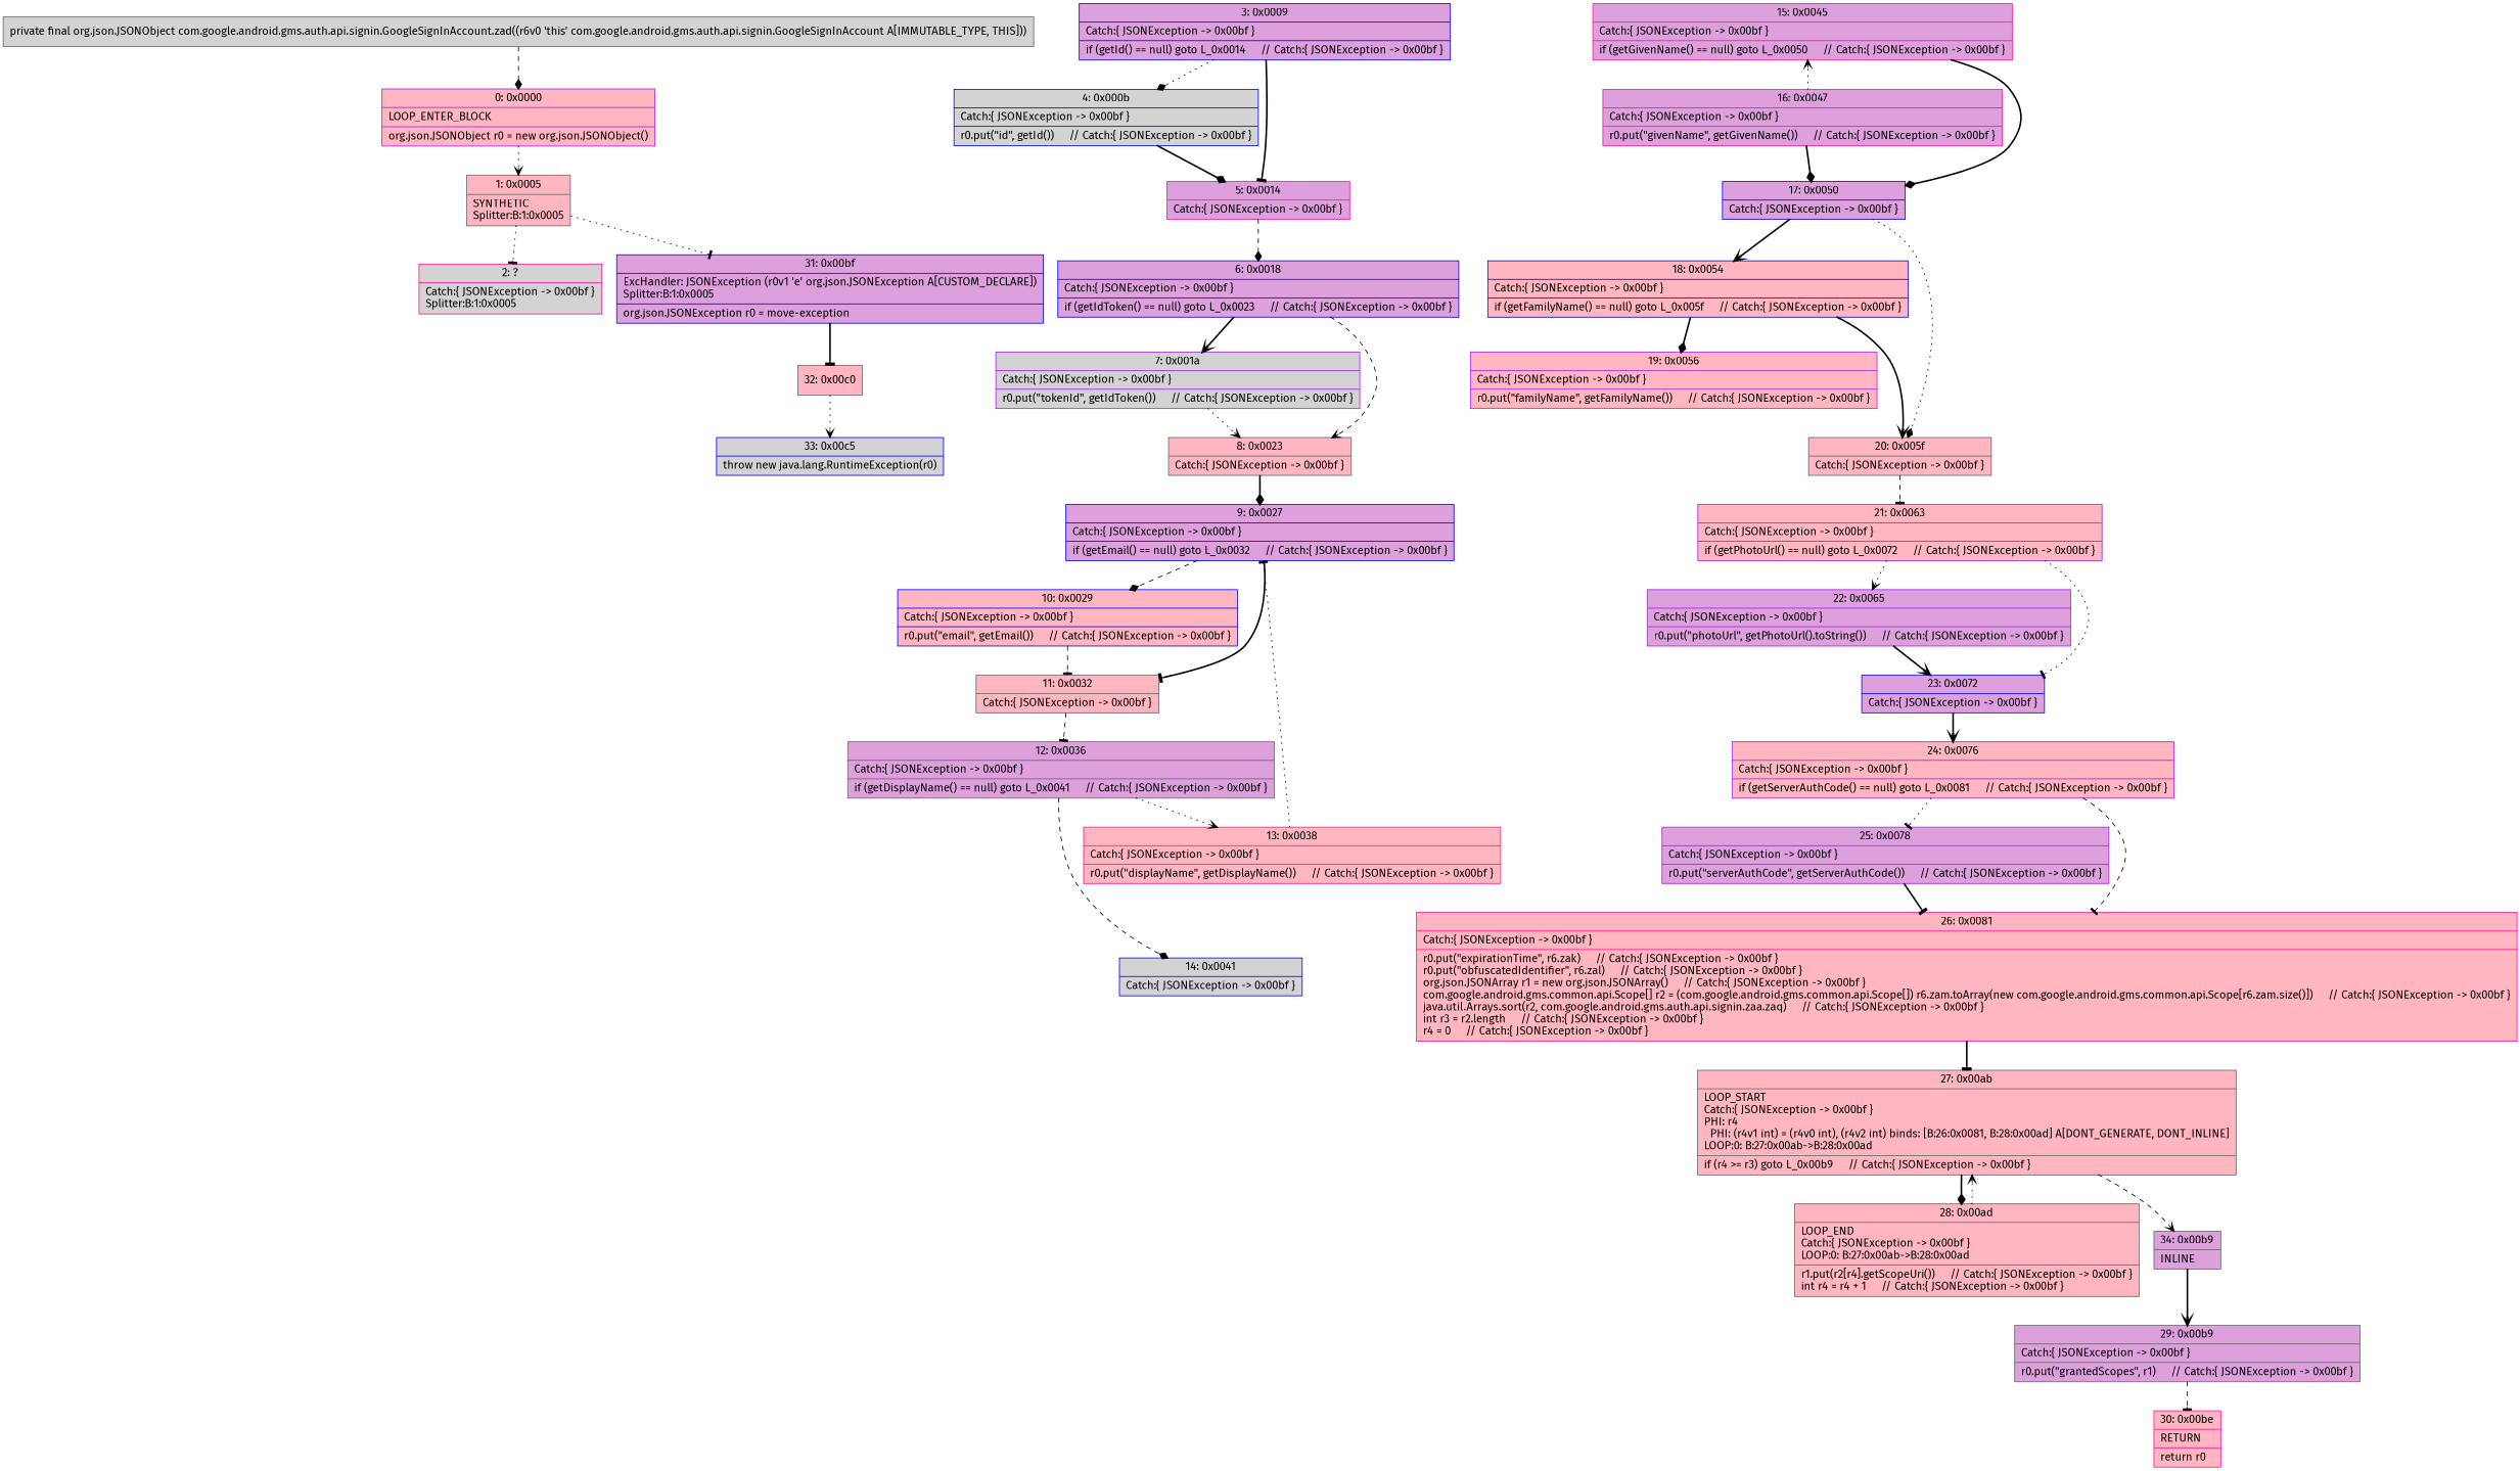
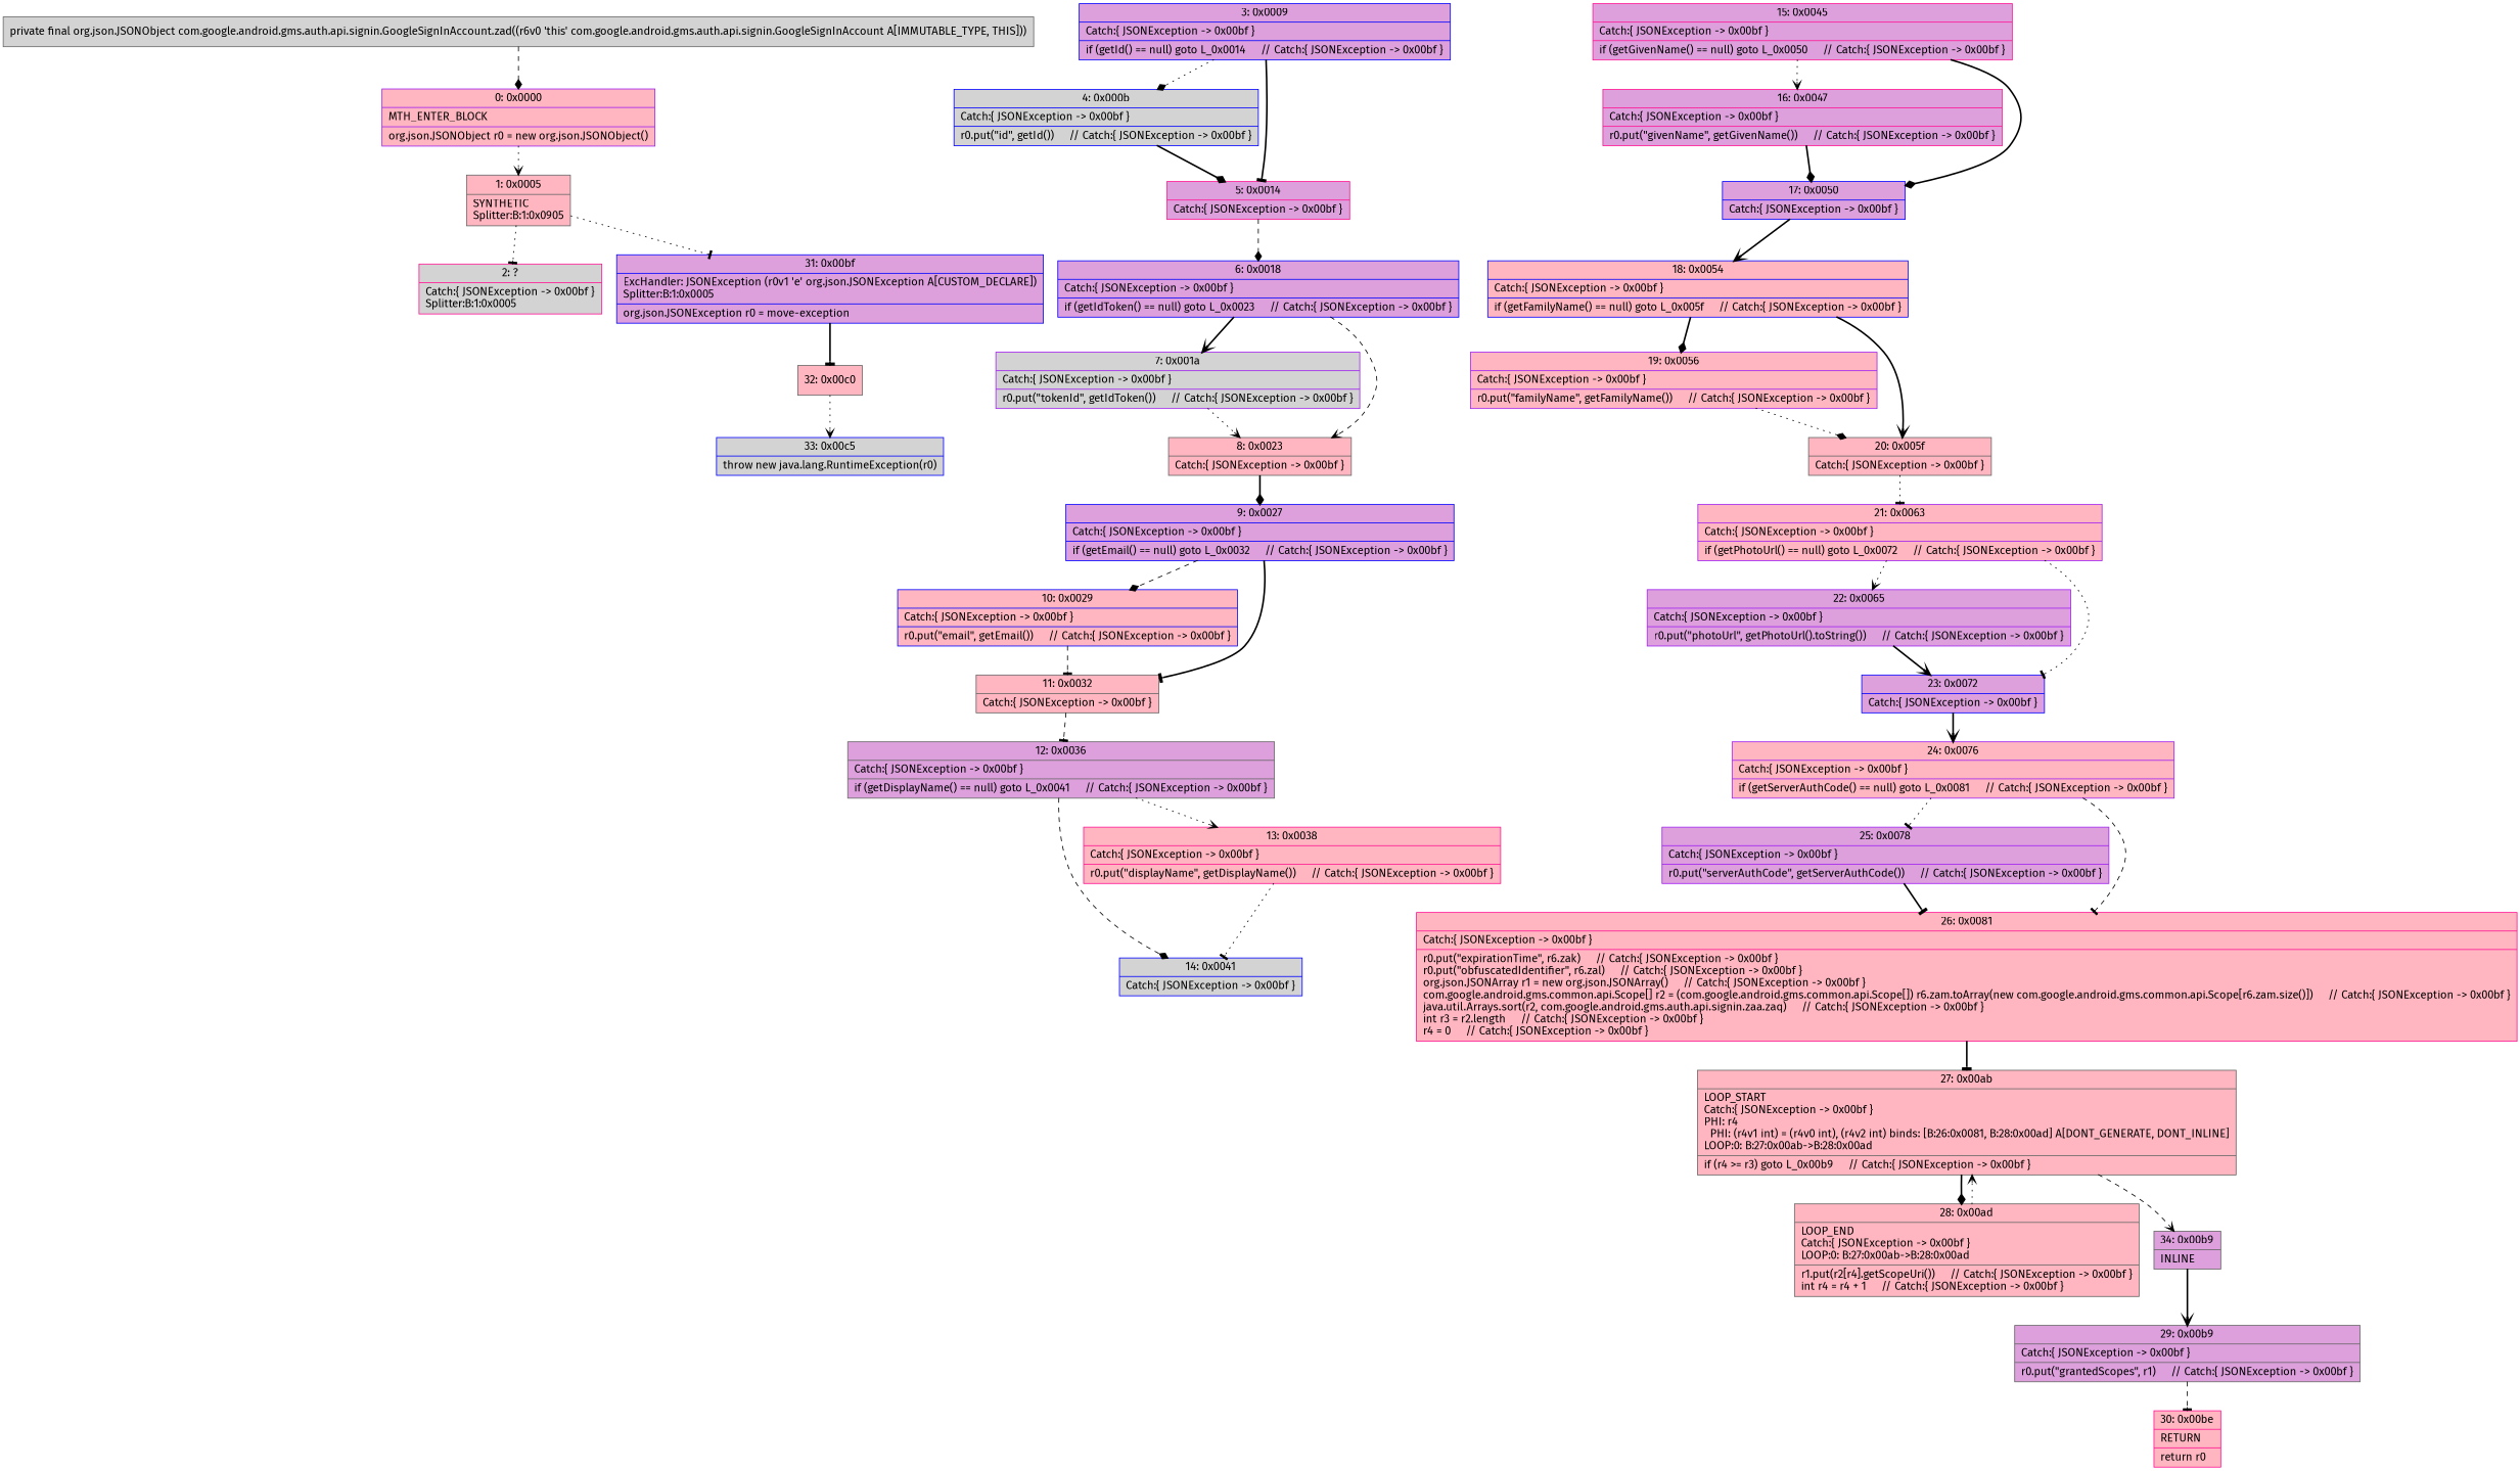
  digraph {
    fontname="Fira Sans"
    node [color=gray40 fillcolor=lightpink fontname="Fira Sans" shape=record style=filled]
    edge [arrowhead=vee fontname="Fira Sans" style=bold]
-   n1 [color=purple label="{0\:\ 0x0000|LOOP_ENTER_BLOCK\l|org.json.JSONObject r0 = new org.json.JSONObject()\l}"]
-   n2 [label="{1\:\ 0x0005|SYNTHETIC\lSplitter:B:1:0x0005\l}"]
+   n1 [color=purple label="{0\:\ 0x0000|MTH_ENTER_BLOCK\l|org.json.JSONObject r0 = new org.json.JSONObject()\l}"]
+   n2 [label="{1\:\ 0x0005|SYNTHETIC\lSplitter:B:1:0x0905\l}"]
    n3 [color=deeppink fillcolor=lightgrey label="{2\:\ ?|Catch:\{ JSONException \-\> 0x00bf \}\lSplitter:B:1:0x0005\l}"]
    n4 [color=blue fillcolor=plum label="{31\:\ 0x00bf|ExcHandler: JSONException (r0v1 'e' org.json.JSONException A[CUSTOM_DECLARE])\lSplitter:B:1:0x0005\l|org.json.JSONException r0 = move\-exception\l}"]
    n5 [label="{32\:\ 0x00c0}"]
    n6 [color=blue fillcolor=plum label="{3\:\ 0x0009|Catch:\{ JSONException \-\> 0x00bf \}\l|if (getId() == null) goto L_0x0014     \/\/ Catch:\{ JSONException \-\> 0x00bf \}\l}"]
    n7 [color=blue fillcolor=lightgrey label="{4\:\ 0x000b|Catch:\{ JSONException \-\> 0x00bf \}\l|r0.put(\"id\", getId())     \/\/ Catch:\{ JSONException \-\> 0x00bf \}\l}"]
    n8 [color=deeppink fillcolor=plum label="{5\:\ 0x0014|Catch:\{ JSONException \-\> 0x00bf \}\l}"]
    n9 [color=blue fillcolor=plum label="{6\:\ 0x0018|Catch:\{ JSONException \-\> 0x00bf \}\l|if (getIdToken() == null) goto L_0x0023     \/\/ Catch:\{ JSONException \-\> 0x00bf \}\l}"]
    n10 [color=purple fillcolor=lightgrey label="{7\:\ 0x001a|Catch:\{ JSONException \-\> 0x00bf \}\l|r0.put(\"tokenId\", getIdToken())     \/\/ Catch:\{ JSONException \-\> 0x00bf \}\l}"]
    n11 [label="{8\:\ 0x0023|Catch:\{ JSONException \-\> 0x00bf \}\l}"]
    n12 [color=blue fillcolor=plum label="{9\:\ 0x0027|Catch:\{ JSONException \-\> 0x00bf \}\l|if (getEmail() == null) goto L_0x0032     \/\/ Catch:\{ JSONException \-\> 0x00bf \}\l}"]
    n13 [color=blue label="{10\:\ 0x0029|Catch:\{ JSONException \-\> 0x00bf \}\l|r0.put(\"email\", getEmail())     \/\/ Catch:\{ JSONException \-\> 0x00bf \}\l}"]
    n14 [label="{11\:\ 0x0032|Catch:\{ JSONException \-\> 0x00bf \}\l}"]
    n15 [fillcolor=plum label="{12\:\ 0x0036|Catch:\{ JSONException \-\> 0x00bf \}\l|if (getDisplayName() == null) goto L_0x0041     \/\/ Catch:\{ JSONException \-\> 0x00bf \}\l}"]
    n16 [color=deeppink label="{13\:\ 0x0038|Catch:\{ JSONException \-\> 0x00bf \}\l|r0.put(\"displayName\", getDisplayName())     \/\/ Catch:\{ JSONException \-\> 0x00bf \}\l}"]
    n17 [color=blue fillcolor=lightgrey label="{14\:\ 0x0041|Catch:\{ JSONException \-\> 0x00bf \}\l}"]
    n18 [color=deeppink fillcolor=plum label="{15\:\ 0x0045|Catch:\{ JSONException \-\> 0x00bf \}\l|if (getGivenName() == null) goto L_0x0050     \/\/ Catch:\{ JSONException \-\> 0x00bf \}\l}"]
    n19 [color=deeppink fillcolor=plum label="{16\:\ 0x0047|Catch:\{ JSONException \-\> 0x00bf \}\l|r0.put(\"givenName\", getGivenName())     \/\/ Catch:\{ JSONException \-\> 0x00bf \}\l}"]
    n20 [color=blue fillcolor=plum label="{17\:\ 0x0050|Catch:\{ JSONException \-\> 0x00bf \}\l}"]
    n21 [color=blue label="{18\:\ 0x0054|Catch:\{ JSONException \-\> 0x00bf \}\l|if (getFamilyName() == null) goto L_0x005f     \/\/ Catch:\{ JSONException \-\> 0x00bf \}\l}"]
    n22 [color=purple label="{19\:\ 0x0056|Catch:\{ JSONException \-\> 0x00bf \}\l|r0.put(\"familyName\", getFamilyName())     \/\/ Catch:\{ JSONException \-\> 0x00bf \}\l}"]
    n23 [label="{20\:\ 0x005f|Catch:\{ JSONException \-\> 0x00bf \}\l}"]
    n24 [color=purple label="{21\:\ 0x0063|Catch:\{ JSONException \-\> 0x00bf \}\l|if (getPhotoUrl() == null) goto L_0x0072     \/\/ Catch:\{ JSONException \-\> 0x00bf \}\l}"]
    n25 [color=purple fillcolor=plum label="{22\:\ 0x0065|Catch:\{ JSONException \-\> 0x00bf \}\l|r0.put(\"photoUrl\", getPhotoUrl().toString())     \/\/ Catch:\{ JSONException \-\> 0x00bf \}\l}"]
    n26 [color=blue fillcolor=plum label="{23\:\ 0x0072|Catch:\{ JSONException \-\> 0x00bf \}\l}"]
    n27 [color=purple label="{24\:\ 0x0076|Catch:\{ JSONException \-\> 0x00bf \}\l|if (getServerAuthCode() == null) goto L_0x0081     \/\/ Catch:\{ JSONException \-\> 0x00bf \}\l}"]
    n28 [color=purple fillcolor=plum label="{25\:\ 0x0078|Catch:\{ JSONException \-\> 0x00bf \}\l|r0.put(\"serverAuthCode\", getServerAuthCode())     \/\/ Catch:\{ JSONException \-\> 0x00bf \}\l}"]
    n29 [color=deeppink label="{26\:\ 0x0081|Catch:\{ JSONException \-\> 0x00bf \}\l|r0.put(\"expirationTime\", r6.zak)     \/\/ Catch:\{ JSONException \-\> 0x00bf \}\lr0.put(\"obfuscatedIdentifier\", r6.zal)     \/\/ Catch:\{ JSONException \-\> 0x00bf \}\lorg.json.JSONArray r1 = new org.json.JSONArray()     \/\/ Catch:\{ JSONException \-\> 0x00bf \}\lcom.google.android.gms.common.api.Scope[] r2 = (com.google.android.gms.common.api.Scope[]) r6.zam.toArray(new com.google.android.gms.common.api.Scope[r6.zam.size()])     \/\/ Catch:\{ JSONException \-\> 0x00bf \}\ljava.util.Arrays.sort(r2, com.google.android.gms.auth.api.signin.zaa.zaq)     \/\/ Catch:\{ JSONException \-\> 0x00bf \}\lint r3 = r2.length     \/\/ Catch:\{ JSONException \-\> 0x00bf \}\lr4 = 0     \/\/ Catch:\{ JSONException \-\> 0x00bf \}\l}"]
    n30 [label="{27\:\ 0x00ab|LOOP_START\lCatch:\{ JSONException \-\> 0x00bf \}\lPHI: r4 \l  PHI: (r4v1 int) = (r4v0 int), (r4v2 int) binds: [B:26:0x0081, B:28:0x00ad] A[DONT_GENERATE, DONT_INLINE]\lLOOP:0: B:27:0x00ab\-\>B:28:0x00ad\l|if (r4 \>= r3) goto L_0x00b9     \/\/ Catch:\{ JSONException \-\> 0x00bf \}\l}"]
    n31 [label="{28\:\ 0x00ad|LOOP_END\lCatch:\{ JSONException \-\> 0x00bf \}\lLOOP:0: B:27:0x00ab\-\>B:28:0x00ad\l|r1.put(r2[r4].getScopeUri())     \/\/ Catch:\{ JSONException \-\> 0x00bf \}\lint r4 = r4 + 1     \/\/ Catch:\{ JSONException \-\> 0x00bf \}\l}"]
    n32 [fillcolor=plum label="{34\:\ 0x00b9|INLINE\l}"]
    n33 [fillcolor=plum label="{29\:\ 0x00b9|Catch:\{ JSONException \-\> 0x00bf \}\l|r0.put(\"grantedScopes\", r1)     \/\/ Catch:\{ JSONException \-\> 0x00bf \}\l}"]
    n34 [color=deeppink label="{30\:\ 0x00be|RETURN\l|return r0\l}"]
    n35 [color=blue fillcolor=lightgrey label="{33\:\ 0x00c5|throw new java.lang.RuntimeException(r0)\l}"]
    n36 [fillcolor=lightgrey label="{private final org.json.JSONObject com.google.android.gms.auth.api.signin.GoogleSignInAccount.zad((r6v0 'this' com.google.android.gms.auth.api.signin.GoogleSignInAccount A[IMMUTABLE_TYPE, THIS])) }"]
    n1 -> n2 [style=dotted]
    n2 -> n3 [arrowhead=tee style=dotted]
    n2 -> n4 [arrowhead=tee style=dotted]
    n4 -> n5 [arrowhead=tee]
    n5 -> n35 [style=dotted]
    n6 -> n7 [arrowhead=diamond style=dotted]
    n6 -> n8 [arrowhead=tee]
    n7 -> n8 [arrowhead=diamond]
    n8 -> n9 [arrowhead=diamond style=dashed]
    n9 -> n10
    n9 -> n11 [style=dashed]
    n10 -> n11 [style=dotted]
    n11 -> n12 [arrowhead=diamond]
    n12 -> n13 [arrowhead=diamond style=dashed]
    n12 -> n14 [arrowhead=tee]
    n13 -> n14 [arrowhead=tee style=dashed]
    n14 -> n15 [arrowhead=tee style=dashed]
    n15 -> n16 [style=dotted]
    n15 -> n17 [arrowhead=diamond style=dashed]
-   n16 -> n12 [arrowhead=tee style=dotted]
-   n19 -> n18 [style=dotted]
+   n16 -> n17 [arrowhead=tee style=dotted]
+   n18 -> n19 [style=dotted]
    n18 -> n20 [arrowhead=diamond]
    n19 -> n20 [arrowhead=diamond]
    n20 -> n21
    n21 -> n22 [arrowhead=diamond]
    n21 -> n23
-   n20 -> n23 [arrowhead=diamond style=dotted]
-   n23 -> n24 [arrowhead=tee style=dashed]
+   n22 -> n23 [arrowhead=diamond style=dotted]
+   n23 -> n24 [arrowhead=tee style=dotted]
    n24 -> n25 [style=dotted]
    n24 -> n26 [arrowhead=tee style=dotted]
    n25 -> n26
    n26 -> n27
    n27 -> n28 [arrowhead=tee style=dotted]
    n27 -> n29 [arrowhead=tee style=dashed]
    n28 -> n29 [arrowhead=tee]
    n29 -> n30 [arrowhead=tee]
    n30 -> n31 [arrowhead=diamond]
    n30 -> n32 [style=dashed]
    n31 -> n30 [style=dotted]
    n32 -> n33
    n33 -> n34 [arrowhead=tee style=dashed]
    n36 -> n1 [arrowhead=diamond style=dashed]
  }
